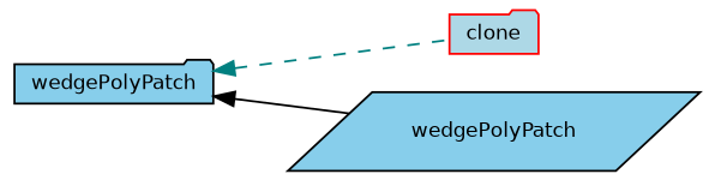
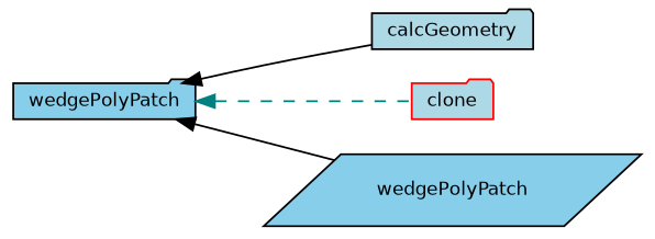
  digraph {
    rankdir=LR
    node [color=black fillcolor=skyblue fontname=Helvetica fontsize=10 shape=folder style=filled]
    edge [color=black dir=back fontname=Helvetica fontsize=10 labelfontname=Helvetica labelfontsize=10 style=solid]
    n1 [fontcolor=black height=0.2 label=wedgePolyPatch width=0.4]
+   n2 [height=0.2 label=calcGeometry width=0.4 fillcolor=lightblue]
    n3 [color=red height=0.2 label=clone width=0.4 fillcolor=lightblue]
    n4 [height=0.2 label=wedgePolyPatch shape=parallelogram width=0.4]
+   n1 -> n2
    n1 -> n3 [color=teal style=dashed]
    n1 -> n4
  }
